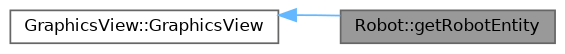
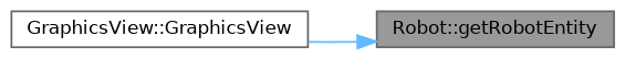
  digraph {
    rankdir=RL
    node [fontname=Helvetica fontsize=10 shape=box style=filled]
    n1 [color=gray40 fillcolor=grey60 fontcolor=black height=0.2 label="Robot::getRobotEntity" width=0.4]
    n2 [color=grey40 fillcolor=white height=0.2 label="GraphicsView::GraphicsView" width=0.4]
-   n2 -> n1 [color=steelblue1 dir=back fontname=Helvetica fontsize=10 labelfontname=Helvetica labelfontsize=10 style=solid]
+   n1 -> n2 [color=steelblue1 dir=back fontname=Helvetica fontsize=10 labelfontname=Helvetica labelfontsize=10 style=solid]
  }
